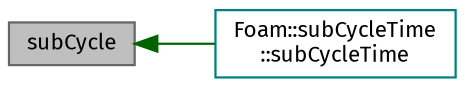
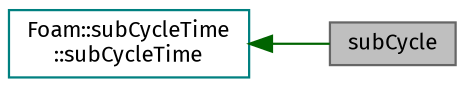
  digraph {
    rankdir=LR
    fontname="Fira Sans"
    node [fontname="Fira Sans" fontsize=10 shape=record]
    n1 [color=gray40 fillcolor=grey75 fontcolor=black height=0.2 label=subCycle style=filled width=0.4]
    n2 [color=teal height=0.2 label="Foam::subCycleTime\l::subCycleTime" width=0.4]
-   n1 -> n2 [color=darkgreen dir=back fontname="Fira Sans" fontsize=10 labelfontname=Helvetica labelfontsize=10 style=solid]
+   n2 -> n1 [color=darkgreen dir=back fontname="Fira Sans" fontsize=10 labelfontname=Helvetica labelfontsize=10 style=solid]
  }
